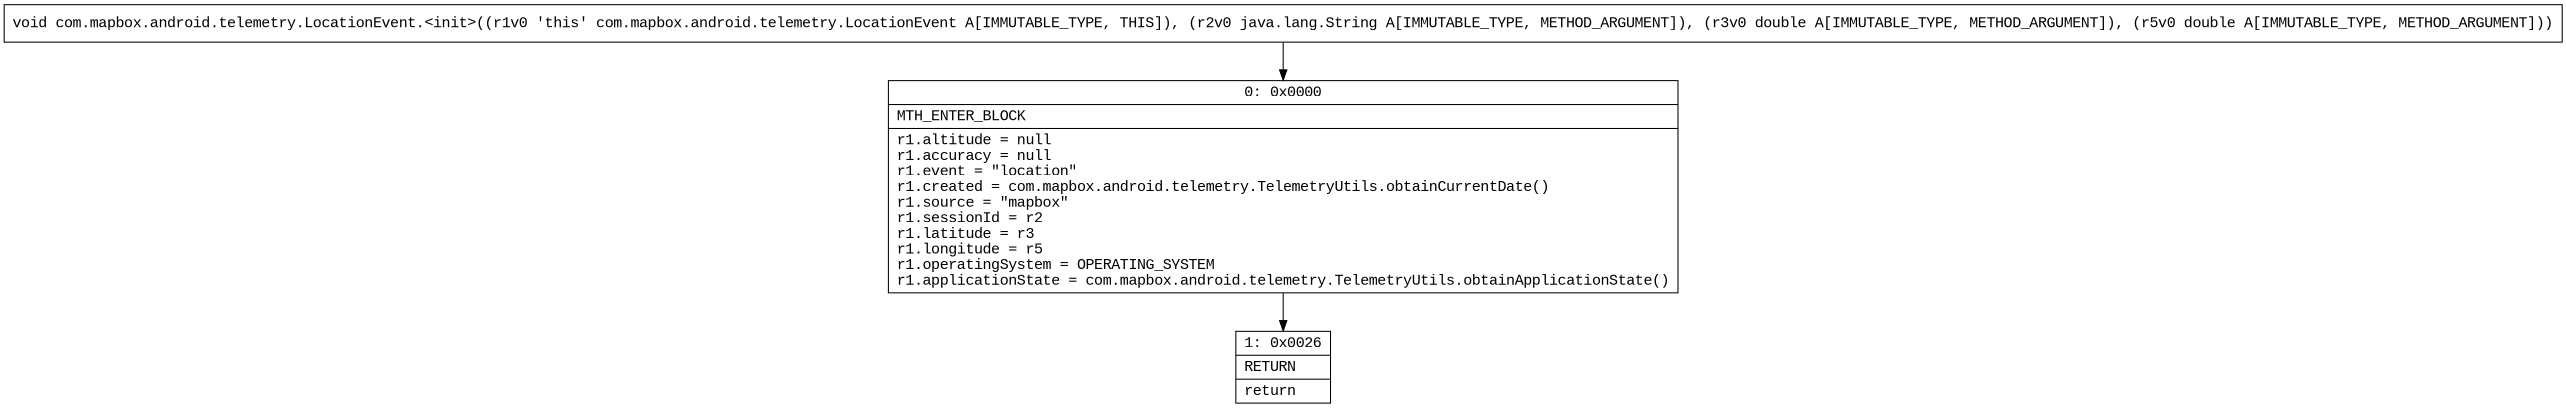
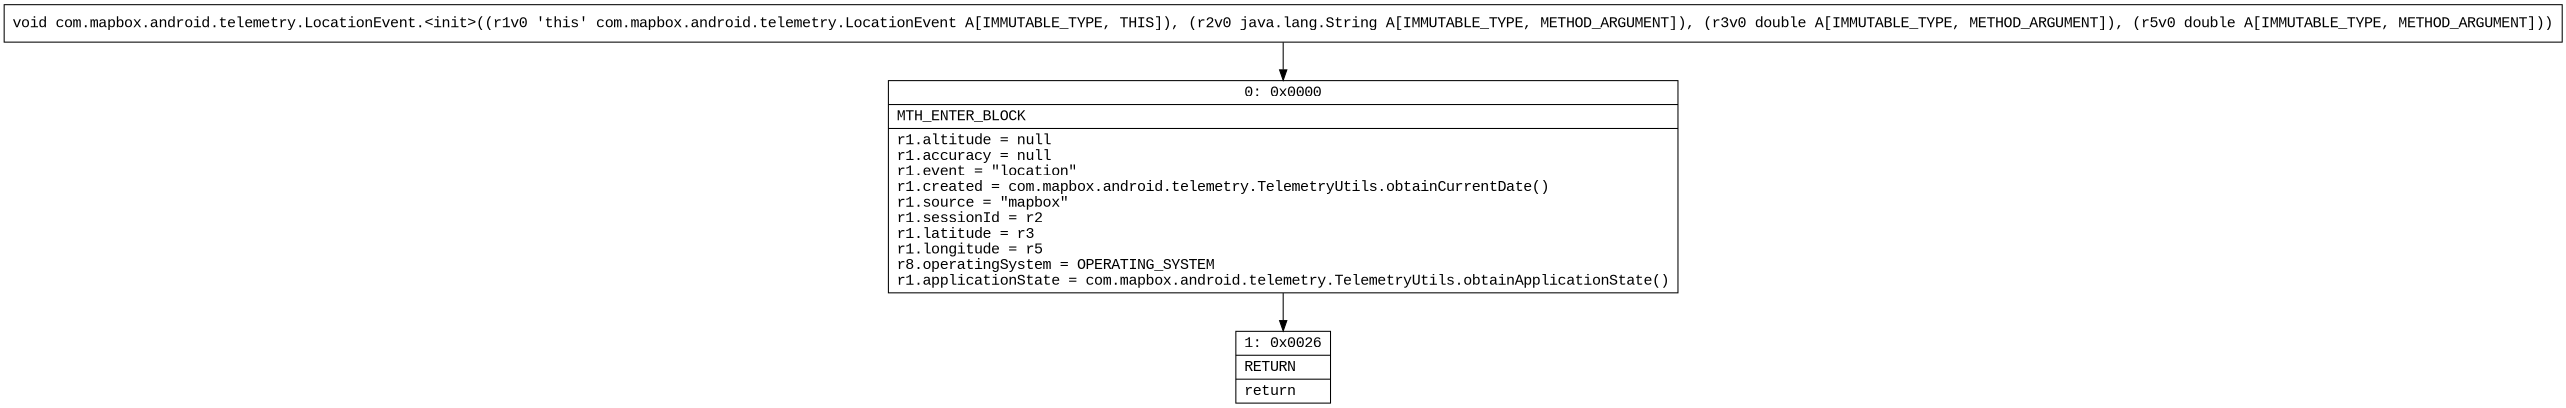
  digraph {
    fontname="Liberation Mono"
    node [shape=record fontname="Liberation Mono"]
    edge [fontname="Liberation Mono"]
-   n1 [label="{0\:\ 0x0000|MTH_ENTER_BLOCK\l|r1.altitude = null\lr1.accuracy = null\lr1.event = \"location\"\lr1.created = com.mapbox.android.telemetry.TelemetryUtils.obtainCurrentDate()\lr1.source = \"mapbox\"\lr1.sessionId = r2\lr1.latitude = r3\lr1.longitude = r5\lr1.operatingSystem = OPERATING_SYSTEM\lr1.applicationState = com.mapbox.android.telemetry.TelemetryUtils.obtainApplicationState()\l}"]
+   n1 [label="{0\:\ 0x0000|MTH_ENTER_BLOCK\l|r1.altitude = null\lr1.accuracy = null\lr1.event = \"location\"\lr1.created = com.mapbox.android.telemetry.TelemetryUtils.obtainCurrentDate()\lr1.source = \"mapbox\"\lr1.sessionId = r2\lr1.latitude = r3\lr1.longitude = r5\lr8.operatingSystem = OPERATING_SYSTEM\lr1.applicationState = com.mapbox.android.telemetry.TelemetryUtils.obtainApplicationState()\l}"]
    n2 [label="{1\:\ 0x0026|RETURN\l|return\l}"]
    n3 [label="{void com.mapbox.android.telemetry.LocationEvent.\<init\>((r1v0 'this' com.mapbox.android.telemetry.LocationEvent A[IMMUTABLE_TYPE, THIS]), (r2v0 java.lang.String A[IMMUTABLE_TYPE, METHOD_ARGUMENT]), (r3v0 double A[IMMUTABLE_TYPE, METHOD_ARGUMENT]), (r5v0 double A[IMMUTABLE_TYPE, METHOD_ARGUMENT])) }"]
    n1 -> n2
    n3 -> n1
  }
